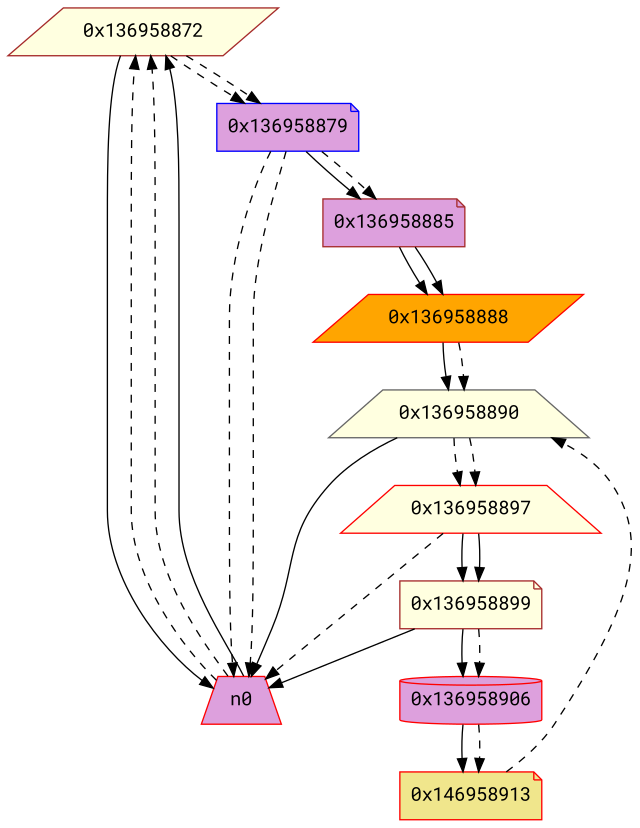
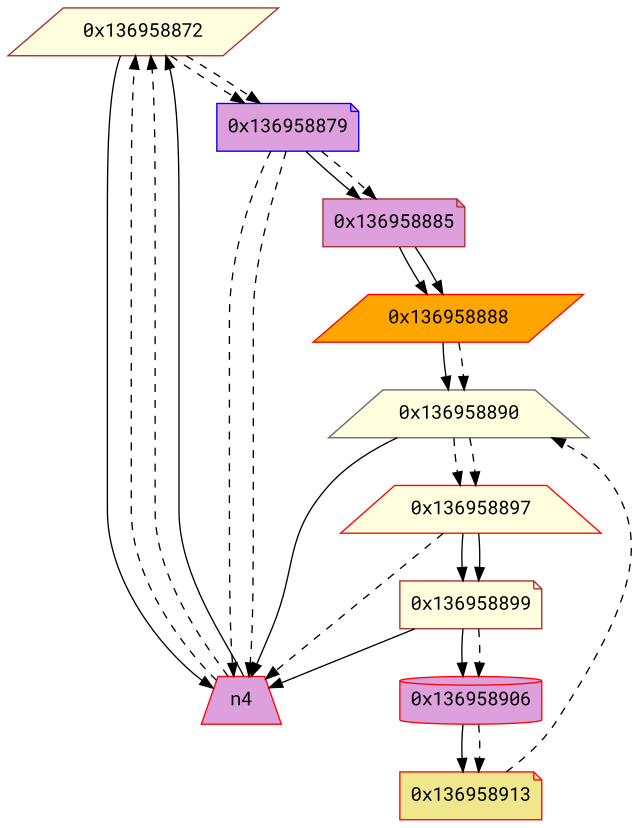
  digraph {
    fontname="Roboto Mono"
    node [color=red fillcolor=lightyellow fontname="Roboto Mono" shape=note style=filled]
    edge [fontname="Roboto Mono" style=dashed]
    n1 [color=brown label="0x136958872" shape=parallelogram]
    n2 [color=blue fillcolor=plum label="0x136958879"]
-   n0 [fillcolor=plum shape=trapezium]
+   n0 [fillcolor=plum shape=trapezium label=n4]
    n3 [color=brown fillcolor=plum label="0x136958885"]
    n4 [fillcolor=orange label="0x136958888" shape=parallelogram]
    n5 [color=gray40 label="0x136958890" shape=trapezium]
    n6 [label="0x136958897" shape=trapezium]
    n7 [color=brown label="0x136958899"]
    n8 [fillcolor=plum label="0x136958906" shape=cylinder]
-   n9 [fillcolor=khaki label="0x146958913"]
+   n9 [fillcolor=khaki label="0x136958913"]
    n1 -> n2
    n1 -> n2
    n1 -> n0 [style=solid]
    n2 -> n0
    n2 -> n0
    n2 -> n3 [style=solid]
    n2 -> n3
    n0 -> n1
    n0 -> n1
    n0 -> n1 [style=solid]
    n3 -> n4 [style=solid]
    n3 -> n4 [style=solid]
    n4 -> n5 [style=solid]
    n4 -> n5
    n5 -> n0 [style=solid]
    n5 -> n6
    n5 -> n6
    n6 -> n0
    n6 -> n7 [style=solid]
    n6 -> n7 [style=solid]
    n7 -> n0 [style=solid]
    n7 -> n8 [style=solid]
    n7 -> n8
    n8 -> n9 [style=solid]
    n8 -> n9
    n9 -> n5
  }
